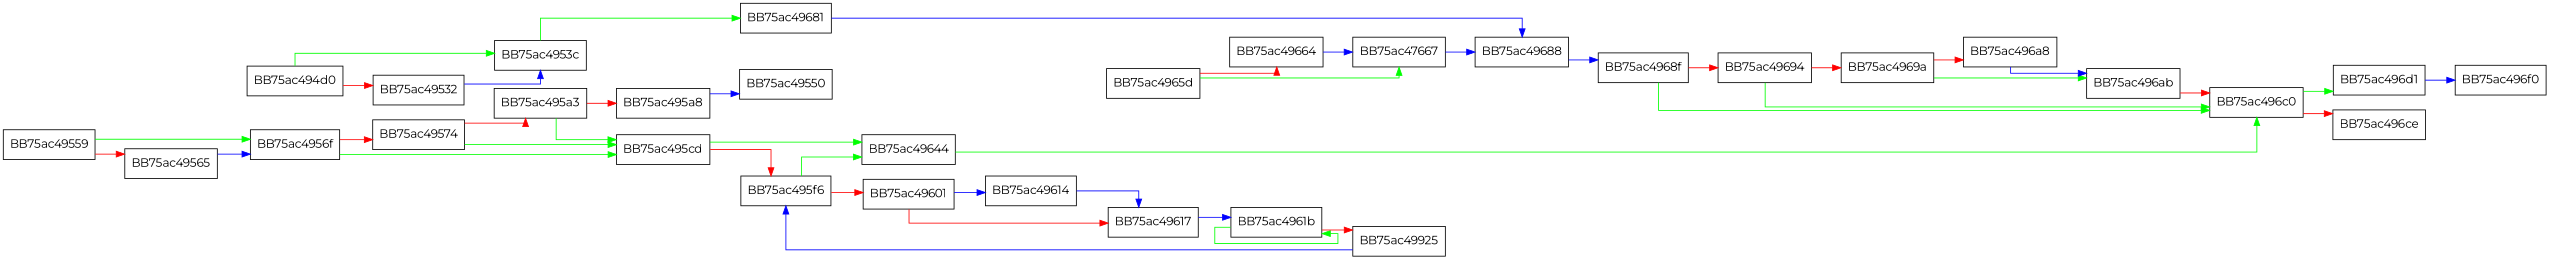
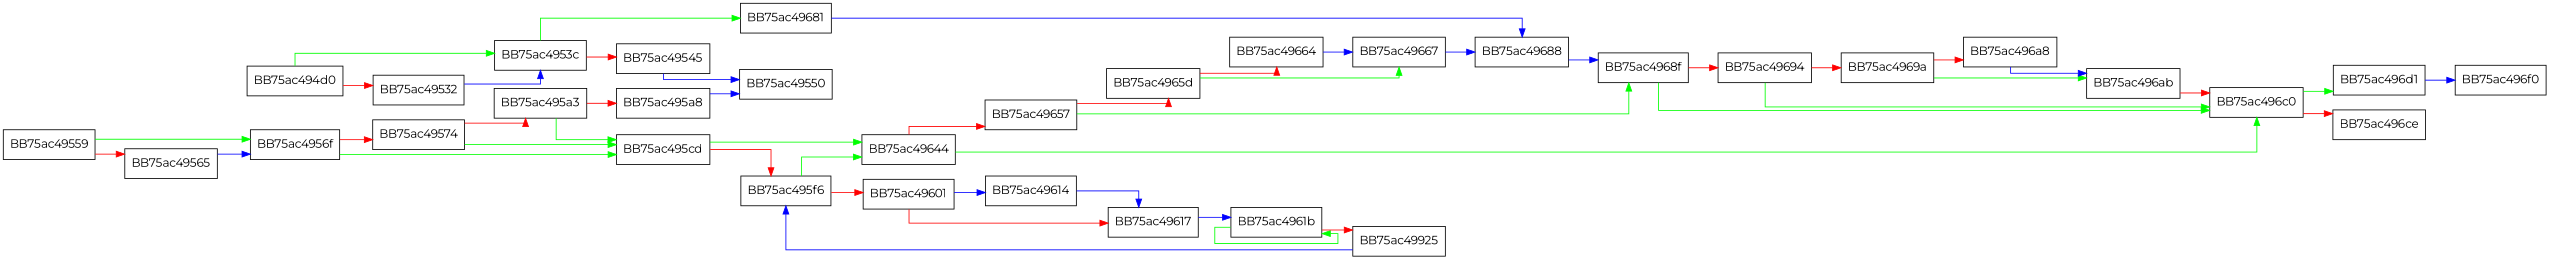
  digraph {
    fontname=Montserrat
    rankdir=LR
    splines=ortho
    node [fontname=Montserrat shape=box]
    edge [color=red fontname=Montserrat]
    BB75ac494d0
    BB75ac4953c
    BB75ac49532
    BB75ac49681
+   BB75ac49545
    BB75ac49688
    BB75ac49550
    BB75ac4968f
    BB75ac495cd
    BB75ac49644
    BB75ac495f6
    BB75ac49559
    BB75ac4956f
    BB75ac49565
    BB75ac496c0
+   BB75ac49657
    BB75ac49601
    BB75ac49574
    BB75ac495a3
    BB75ac495a8
    BB75ac496d1
    BB75ac496ce
    BB75ac4965d
    BB75ac49617
    BB75ac49614
    BB75ac4961b
    n27 [label=BB75ac49925]
    BB75ac496f0
    BB75ac49694
-   BB75ac49667 [label=BB75ac47667]
+   BB75ac49667
    BB75ac49664
    BB75ac4969a
    BB75ac496ab
    BB75ac496a8
    BB75ac494d0 -> BB75ac4953c [color=green]
    BB75ac494d0 -> BB75ac49532
    BB75ac4953c -> BB75ac49681 [color=green]
+   BB75ac4953c -> BB75ac49545
    BB75ac49532 -> BB75ac4953c [color=blue]
    BB75ac49681 -> BB75ac49688 [color=blue]
+   BB75ac49545 -> BB75ac49550 [color=blue]
    BB75ac49688 -> BB75ac4968f [color=blue]
    BB75ac4968f -> BB75ac496c0 [color=green]
    BB75ac4968f -> BB75ac49694
    BB75ac495cd -> BB75ac49644 [color=green]
    BB75ac495cd -> BB75ac495f6
    BB75ac49644 -> BB75ac496c0 [color=green]
+   BB75ac49644 -> BB75ac49657
    BB75ac495f6 -> BB75ac49644 [color=green]
    BB75ac495f6 -> BB75ac49601
    BB75ac49559 -> BB75ac4956f [color=green]
    BB75ac49559 -> BB75ac49565
    BB75ac4956f -> BB75ac495cd [color=green]
    BB75ac4956f -> BB75ac49574
    BB75ac49565 -> BB75ac4956f [color=blue]
    BB75ac496c0 -> BB75ac496d1 [color=green]
    BB75ac496c0 -> BB75ac496ce
+   BB75ac49657 -> BB75ac4968f [color=green]
+   BB75ac49657 -> BB75ac4965d
    BB75ac49601 -> BB75ac49617
    BB75ac49601 -> BB75ac49614 [color=blue]
    BB75ac49574 -> BB75ac495cd [color=green]
    BB75ac49574 -> BB75ac495a3
    BB75ac495a3 -> BB75ac495cd [color=green]
    BB75ac495a3 -> BB75ac495a8
    BB75ac495a8 -> BB75ac49550 [color=blue]
    BB75ac496d1 -> BB75ac496f0 [color=blue]
    BB75ac4965d -> BB75ac49667 [color=green]
    BB75ac4965d -> BB75ac49664
    BB75ac49617 -> BB75ac4961b [color=blue]
    BB75ac49614 -> BB75ac49617 [color=blue]
    BB75ac4961b -> BB75ac4961b [color=green]
    BB75ac4961b -> n27
    n27 -> BB75ac495f6 [color=blue]
    BB75ac49694 -> BB75ac496c0 [color=green]
    BB75ac49694 -> BB75ac4969a
    BB75ac49667 -> BB75ac49688 [color=blue]
    BB75ac49664 -> BB75ac49667 [color=blue]
    BB75ac4969a -> BB75ac496ab [color=green]
    BB75ac4969a -> BB75ac496a8
    BB75ac496ab -> BB75ac496c0
    BB75ac496a8 -> BB75ac496ab [color=blue]
  }
